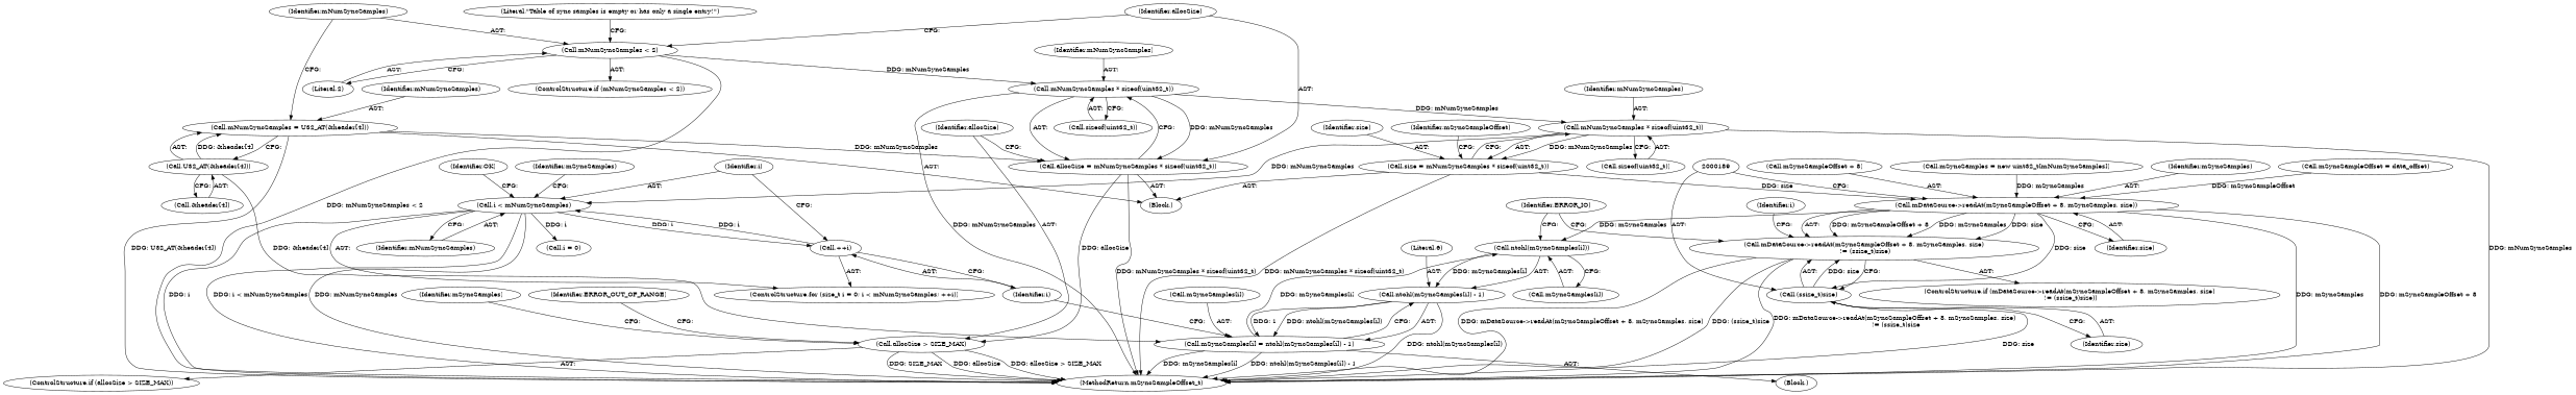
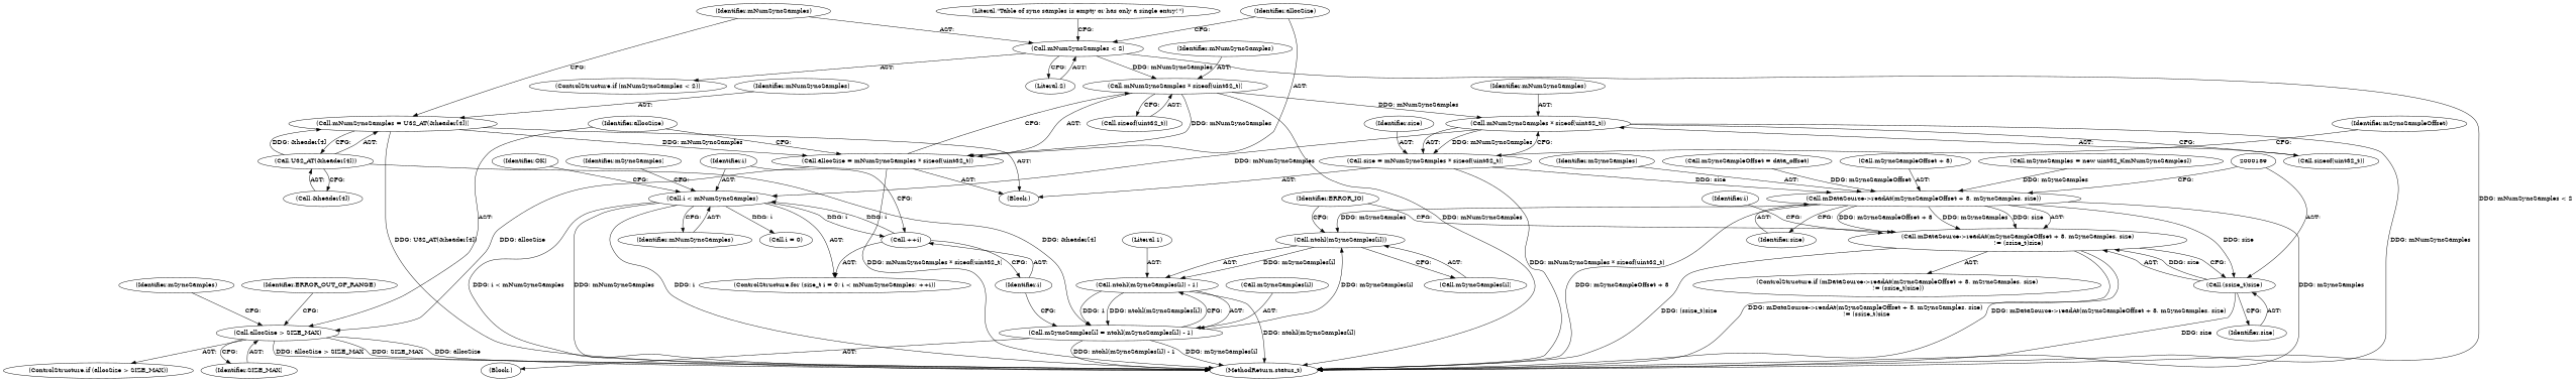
  digraph {
    n1 [label="(Call,mNumSyncSamples * sizeof(uint32_t))"]
    n2 [label="(Call,allocSize = mNumSyncSamples * sizeof(uint32_t))"]
    n3 [label="(Call,mNumSyncSamples * sizeof(uint32_t))"]
-   n4 [label="(MethodReturn,mSyncSampleOffset_t)"]
+   n4 [label="(MethodReturn,status_t)"]
    n5 [label="(Call,sizeof(uint32_t))"]
    n6 [label="(Block,)"]
    n7 [label="(Call,allocSize > SIZE_MAX)"]
    n8 [label="(Call,size = mNumSyncSamples * sizeof(uint32_t))"]
    n9 [label="(Call,i < mNumSyncSamples)"]
    n10 [label="(Call,sizeof(uint32_t))"]
    n11 [label="(Call,mNumSyncSamples < 2)"]
    n12 [label="(ControlStructure,if (mNumSyncSamples < 2))"]
    n13 [label="(Literal,2)"]
    n14 [label="(Call,mNumSyncSamples = U32_AT(&header[4]))"]
    n15 [label="(Call,U32_AT(&header[4]))"]
    n16 [label="(Call,&header[4])"]
    n17 [label="(Call,mSyncSamples[i] = ntohl(mSyncSamples[i]) - 1)"]
    n18 [label="(ControlStructure,if (allocSize > SIZE_MAX))"]
+   n19 [label="(Identifier,SIZE_MAX)"]
    n20 [label="(Call,mDataSource->readAt(mSyncSampleOffset + 8, mSyncSamples, size))"]
    n21 [label="(Call,++i)"]
    n22 [label="(ControlStructure,for (size_t i = 0; i < mNumSyncSamples; ++i))"]
    n23 [label="(Identifier,mNumSyncSamples)"]
    n24 [label="(Call,i = 0)"]
    n25 [label="(Call,mDataSource->readAt(mSyncSampleOffset + 8, mSyncSamples, size)\n != (ssize_t)size)"]
    n26 [label="(Call,(ssize_t)size)"]
    n27 [label="(Call,ntohl(mSyncSamples[i]))"]
    n28 [label="(Identifier,size)"]
    n29 [label="(ControlStructure,if (mDataSource->readAt(mSyncSampleOffset + 8, mSyncSamples, size)\n != (ssize_t)size))"]
    n30 [label="(Identifier,size)"]
    n31 [label="(Call,ntohl(mSyncSamples[i]) - 1)"]
    n32 [label="(Call,mSyncSamples[i])"]
    n33 [label="(Block,)"]
-   n34 [label="(Literal,6)"]
+   n34 [label="(Literal,1)"]
    n35 [label="(Identifier,i)"]
    n36 [label="(Identifier,mNumSyncSamples)"]
    n37 [label="(Identifier,ERROR_OUT_OF_RANGE)"]
    n38 [label="(Identifier,mNumSyncSamples)"]
    n39 [label="(Identifier,i)"]
    n40 [label="(Identifier,mSyncSamples)"]
    n41 [label="(Identifier,mSyncSampleOffset)"]
    n42 [label="(Call,mSyncSampleOffset = data_offset)"]
    n43 [label="(Identifier,allocSize)"]
    n44 [label="(Identifier,mNumSyncSamples)"]
    n45 [label="(Identifier,mNumSyncSamples)"]
    n46 [label="(Identifier,allocSize)"]
    n47 [label="(Call,mSyncSampleOffset + 8)"]
    n48 [label="(Identifier,i)"]
    n49 [label="(Identifier,mSyncSamples)"]
    n50 [label="(Identifier,mSyncSamples)"]
    n51 [label="(Identifier,size)"]
    n52 [label="(Call,mSyncSamples[i])"]
    n53 [label="(Literal,\"Table of sync samples is empty or has only a single entry!\")"]
    n54 [label="(Identifier,OK)"]
    n55 [label="(Identifier,ERROR_IO)"]
    n56 [label="(Call,mSyncSamples = new uint32_t[mNumSyncSamples])"]
    n57 [label=2000189]
    n1 -> n2 [label="AST: "]
    n1 -> n2 [label="DDG: mNumSyncSamples"]
    n1 -> n3 [label="DDG: mNumSyncSamples"]
    n1 -> n4 [label="DDG: mNumSyncSamples"]
    n1 -> n5 [label="CFG: "]
    n2 -> n1 [label="CFG: "]
    n2 -> n4 [label="DDG: mNumSyncSamples * sizeof(uint32_t)"]
    n2 -> n6 [label="AST: "]
    n2 -> n7 [label="DDG: allocSize"]
    n3 -> n4 [label="DDG: mNumSyncSamples"]
    n3 -> n8 [label="AST: "]
    n3 -> n8 [label="DDG: mNumSyncSamples"]
    n3 -> n9 [label="DDG: mNumSyncSamples"]
    n3 -> n10 [label="CFG: "]
    n5 -> n1 [label="AST: "]
    n7 -> n4 [label="DDG: allocSize"]
    n7 -> n4 [label="DDG: allocSize > SIZE_MAX"]
    n7 -> n4 [label="DDG: SIZE_MAX"]
    n7 -> n18 [label="AST: "]
+   n7 -> n19 [label="CFG: "]
    n8 -> n3 [label="CFG: "]
    n8 -> n4 [label="DDG: mNumSyncSamples * sizeof(uint32_t)"]
    n8 -> n6 [label="AST: "]
    n8 -> n20 [label="DDG: size"]
    n9 -> n4 [label="DDG: mNumSyncSamples"]
    n9 -> n4 [label="DDG: i"]
    n9 -> n4 [label="DDG: i < mNumSyncSamples"]
    n9 -> n21 [label="DDG: i"]
    n9 -> n22 [label="AST: "]
    n9 -> n23 [label="CFG: "]
    n9 -> n24 [label="DDG: i"]
    n10 -> n3 [label="AST: "]
    n11 -> n1 [label="DDG: mNumSyncSamples"]
    n11 -> n4 [label="DDG: mNumSyncSamples < 2"]
    n11 -> n12 [label="AST: "]
    n11 -> n13 [label="CFG: "]
    n13 -> n11 [label="AST: "]
    n14 -> n2 [label="DDG: mNumSyncSamples"]
    n14 -> n4 [label="DDG: U32_AT(&header[4])"]
    n14 -> n6 [label="AST: "]
    n14 -> n15 [label="CFG: "]
    n15 -> n14 [label="AST: "]
    n15 -> n14 [label="DDG: &header[4]"]
    n15 -> n16 [label="CFG: "]
    n15 -> n17 [label="DDG: &header[4]"]
    n16 -> n15 [label="AST: "]
    n17 -> n4 [label="DDG: ntohl(mSyncSamples[i]) - 1"]
    n17 -> n4 [label="DDG: mSyncSamples[i]"]
    n17 -> n27 [label="DDG: mSyncSamples[i]"]
    n17 -> n31 [label="CFG: "]
    n17 -> n33 [label="AST: "]
+   n19 -> n7 [label="AST: "]
    n20 -> n4 [label="DDG: mSyncSamples"]
    n20 -> n4 [label="DDG: mSyncSampleOffset + 8"]
    n20 -> n25 [label="AST: "]
    n20 -> n25 [label="DDG: mSyncSampleOffset + 8"]
    n20 -> n25 [label="DDG: mSyncSamples"]
    n20 -> n25 [label="DDG: size"]
    n20 -> n26 [label="DDG: size"]
    n20 -> n27 [label="DDG: mSyncSamples"]
    n20 -> n28 [label="CFG: "]
    n21 -> n9 [label="DDG: i"]
    n21 -> n22 [label="AST: "]
    n21 -> n35 [label="CFG: "]
    n23 -> n9 [label="AST: "]
    n25 -> n4 [label="DDG: mDataSource->readAt(mSyncSampleOffset + 8, mSyncSamples, size)\n != (ssize_t)size"]
    n25 -> n4 [label="DDG: mDataSource->readAt(mSyncSampleOffset + 8, mSyncSamples, size)"]
    n25 -> n4 [label="DDG: (ssize_t)size"]
    n25 -> n26 [label="CFG: "]
    n25 -> n29 [label="AST: "]
    n26 -> n4 [label="DDG: size"]
    n26 -> n25 [label="AST: "]
    n26 -> n25 [label="DDG: size"]
    n26 -> n30 [label="CFG: "]
    n27 -> n31 [label="AST: "]
    n27 -> n31 [label="DDG: mSyncSamples[i]"]
    n27 -> n32 [label="CFG: "]
    n28 -> n20 [label="AST: "]
    n30 -> n26 [label="AST: "]
    n31 -> n4 [label="DDG: ntohl(mSyncSamples[i])"]
    n31 -> n17 [label="AST: "]
    n31 -> n17 [label="DDG: ntohl(mSyncSamples[i])"]
    n31 -> n17 [label="DDG: 1"]
    n32 -> n27 [label="AST: "]
    n34 -> n31 [label="AST: "]
    n35 -> n17 [label="CFG: "]
    n35 -> n21 [label="AST: "]
    n36 -> n3 [label="AST: "]
    n37 -> n7 [label="CFG: "]
    n38 -> n11 [label="AST: "]
    n38 -> n14 [label="CFG: "]
    n39 -> n9 [label="AST: "]
    n39 -> n21 [label="CFG: "]
    n40 -> n20 [label="AST: "]
    n41 -> n8 [label="CFG: "]
    n42 -> n20 [label="DDG: mSyncSampleOffset"]
    n43 -> n2 [label="CFG: "]
    n43 -> n7 [label="AST: "]
    n44 -> n1 [label="AST: "]
    n45 -> n14 [label="AST: "]
    n46 -> n2 [label="AST: "]
    n46 -> n11 [label="CFG: "]
    n47 -> n20 [label="AST: "]
    n48 -> n25 [label="CFG: "]
    n49 -> n9 [label="CFG: "]
    n50 -> n7 [label="CFG: "]
    n51 -> n8 [label="AST: "]
    n52 -> n17 [label="AST: "]
    n53 -> n11 [label="CFG: "]
    n54 -> n9 [label="CFG: "]
    n55 -> n25 [label="CFG: "]
    n55 -> n27 [label="CFG: "]
    n56 -> n20 [label="DDG: mSyncSamples"]
    n57 -> n20 [label="CFG: "]
    n57 -> n26 [label="AST: "]
  }
